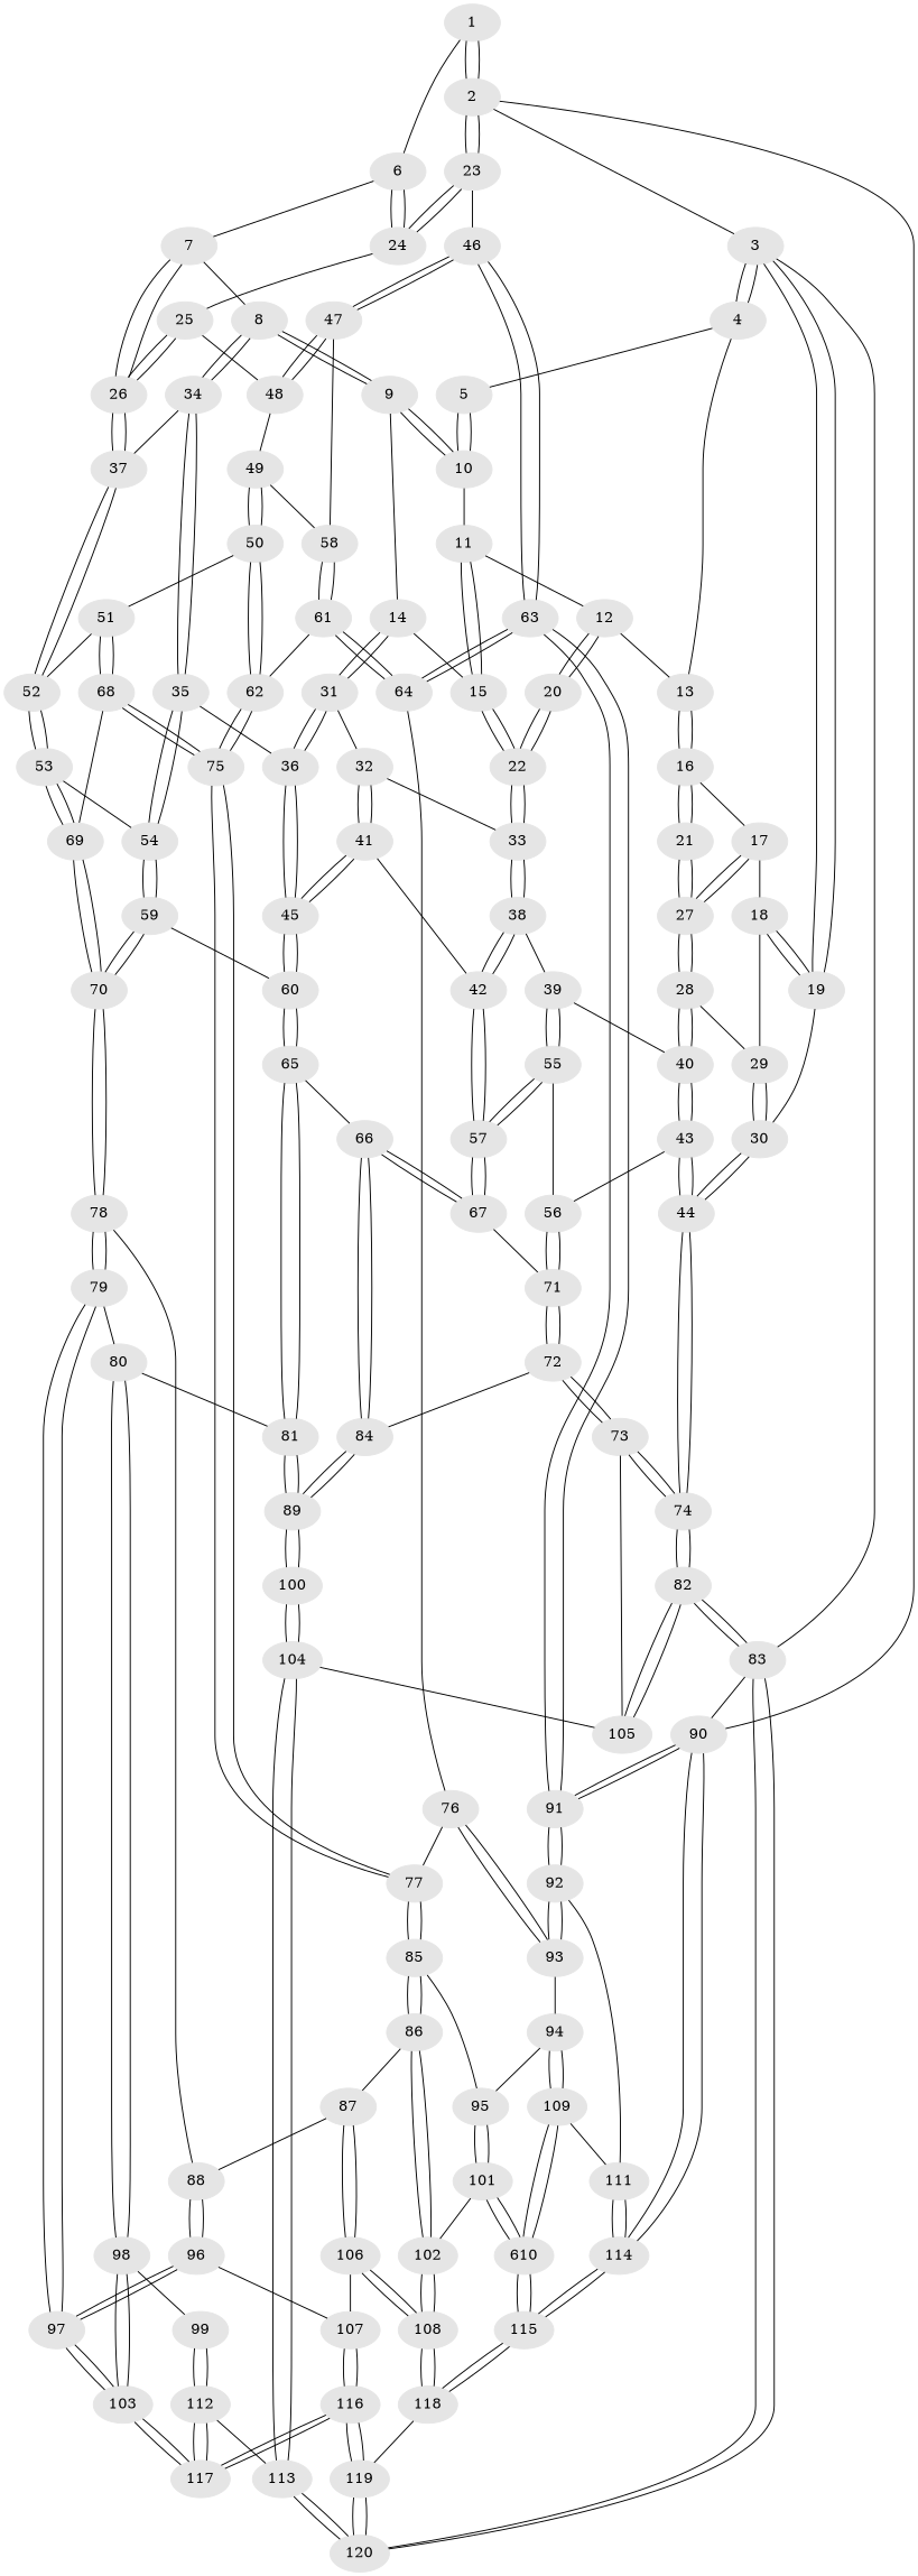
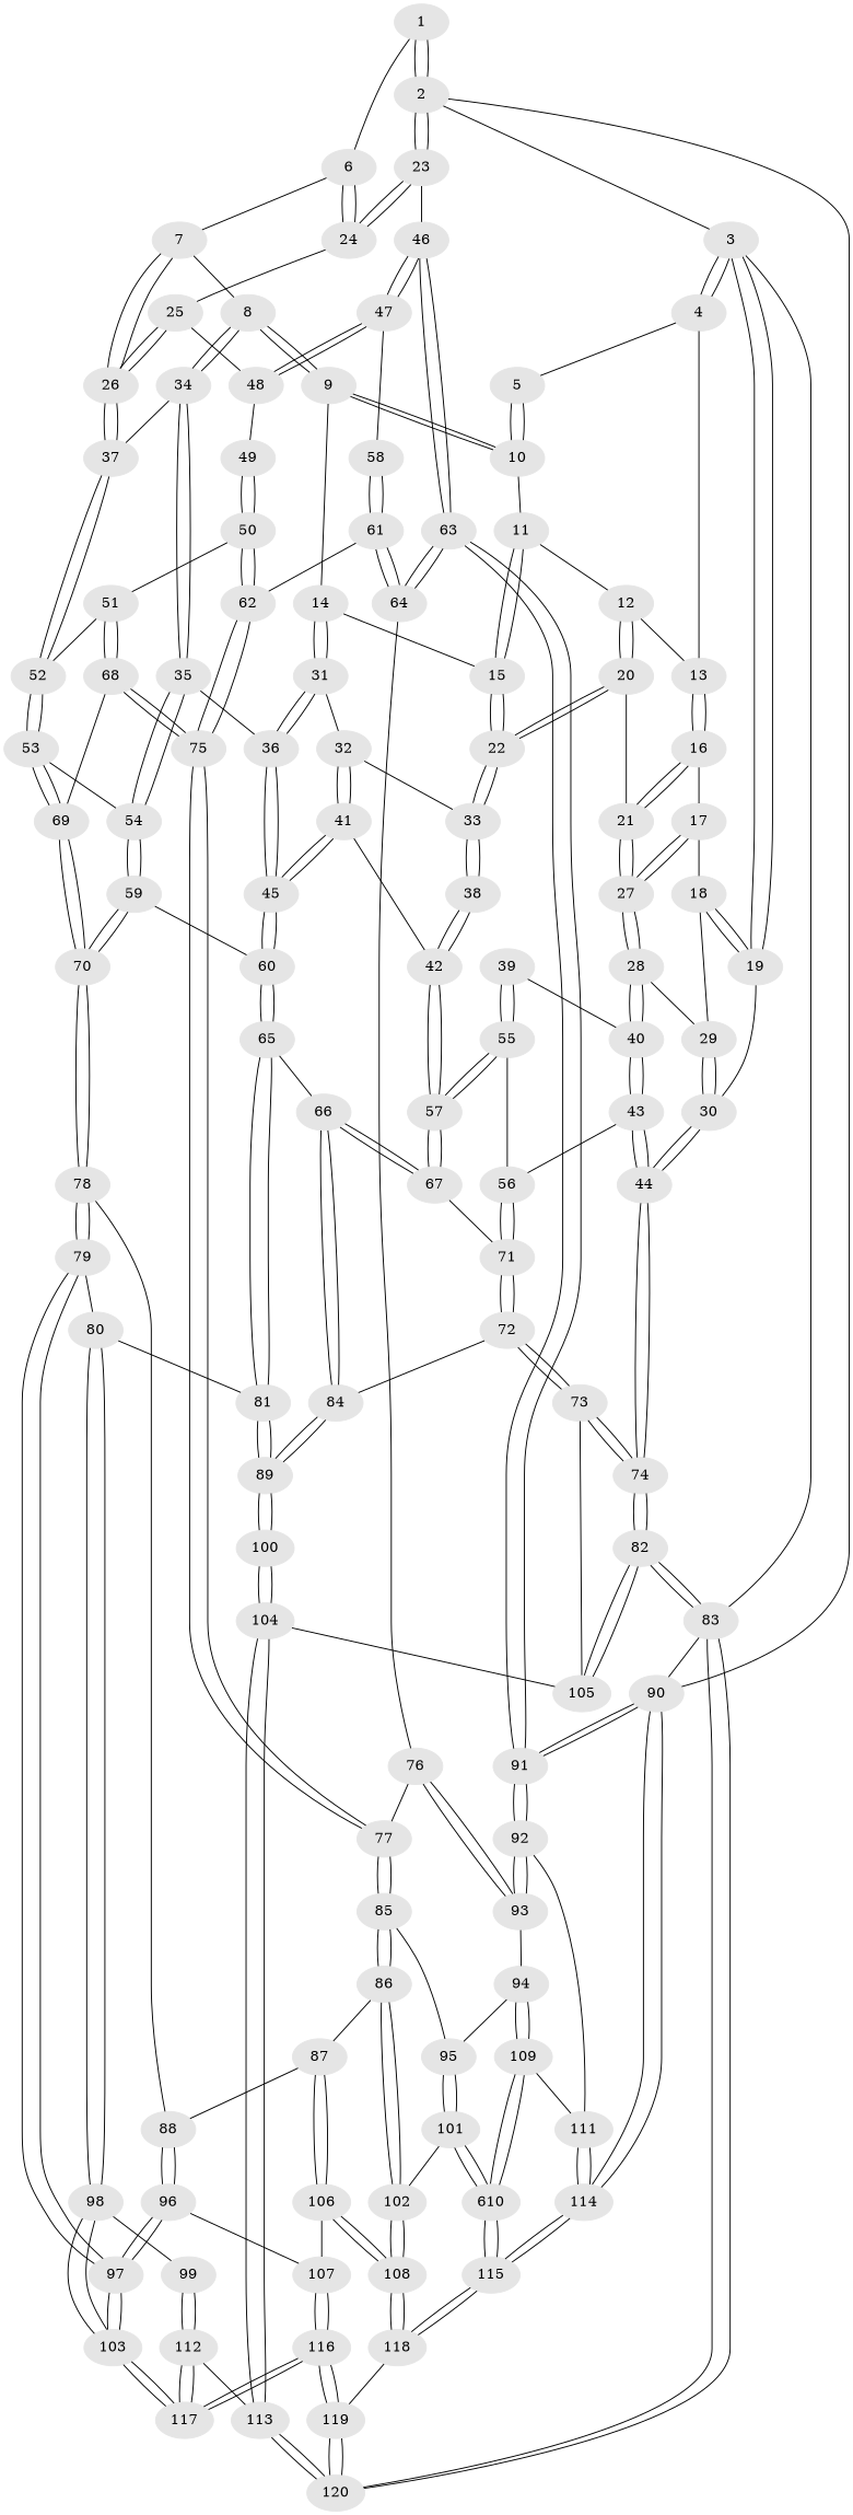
  graph {
    node [color=gray90 style=filled]
    1
    2
    6
    3
    23
    90
    7
    24
    4
    19
    83
    46
    91
    114
    5
    13
    30
    120
    10
    16
    11
    8
    26
    25
    9
    34
    37
    14
    35
    15
    31
    12
    20
    22
    21
    17
    32
    36
    33
    18
    27
    29
    28
    44
    38
    47
    63
    48
    49
    52
    40
    43
    74
    41
    45
    42
    39
    54
    59
    60
    53
    55
    57
    56
    67
    71
    82
    65
    58
    64
    61
    50
    51
    62
    68
    75
    69
    70
    72
    78
    66
    81
    76
    77
    92
    93
    84
    89
    79
    88
    73
    105
    85
    94
    86
    95
    80
    97
    96
    98
    103
    99
    100
    87
    102
    101
    106
    108
    107
    104
    115
    111
    109
    n114 [label=610]
    116
    117
    112
    113
    118
    119
    1 -- 2
    1 -- 2
    1 -- 6
    2 -- 3
    2 -- 23
    2 -- 23
    2 -- 90
    6 -- 7
    6 -- 24
    6 -- 24
    3 -- 4
    3 -- 4
    3 -- 19
    3 -- 19
    3 -- 83
    23 -- 24
    23 -- 24
    23 -- 46
    90 -- 91
    90 -- 91
    90 -- 114
    90 -- 114
    7 -- 8
    7 -- 26
    7 -- 26
    24 -- 25
    4 -- 5
    4 -- 13
    19 -- 30
    83 -- 90
    83 -- 120
    83 -- 120
    46 -- 47
    46 -- 47
    46 -- 63
    46 -- 63
    91 -- 92
    91 -- 92
    114 -- 115
    114 -- 115
    5 -- 10
    5 -- 10
    13 -- 16
    13 -- 16
    30 -- 44
    30 -- 44
    10 -- 11
    16 -- 21
    16 -- 21
    16 -- 17
    11 -- 15
    11 -- 15
    11 -- 12
    8 -- 9
    8 -- 9
    8 -- 34
    8 -- 34
    26 -- 37
    26 -- 37
    25 -- 26
    25 -- 26
    25 -- 48
    9 -- 10
    9 -- 10
    9 -- 14
    34 -- 37
    34 -- 35
    34 -- 35
    37 -- 52
    37 -- 52
    14 -- 15
    14 -- 31
    14 -- 31
    35 -- 36
    35 -- 54
    35 -- 54
    15 -- 22
    15 -- 22
    31 -- 32
    31 -- 36
    31 -- 36
    12 -- 13
    12 -- 20
    12 -- 20
    20 -- 22
    20 -- 22
+   20 -- 21
    22 -- 33
    22 -- 33
    21 -- 27
    21 -- 27
    17 -- 18
    17 -- 27
    17 -- 27
    32 -- 33
    32 -- 41
    32 -- 41
    36 -- 45
    36 -- 45
    33 -- 38
    33 -- 38
    18 -- 19
    18 -- 19
    18 -- 29
    27 -- 28
    27 -- 28
    29 -- 30
    29 -- 30
    28 -- 29
    28 -- 40
    28 -- 40
    44 -- 74
    44 -- 74
    38 -- 42
    38 -- 42
-   38 -- 39
    47 -- 48
    47 -- 48
    47 -- 58
    63 -- 91
    63 -- 91
    63 -- 64
    63 -- 64
    48 -- 49
-   49 -- 58
    49 -- 50
    49 -- 50
    52 -- 53
    52 -- 53
    40 -- 43
    40 -- 43
    43 -- 44
    43 -- 44
    43 -- 56
    74 -- 82
    74 -- 82
    41 -- 45
    41 -- 45
    41 -- 42
    45 -- 60
    45 -- 60
    42 -- 57
    42 -- 57
    39 -- 40
    39 -- 55
    39 -- 55
    54 -- 59
    54 -- 59
    59 -- 60
    59 -- 70
    59 -- 70
    60 -- 65
    60 -- 65
    53 -- 54
    53 -- 69
    53 -- 69
    55 -- 57
    55 -- 57
    55 -- 56
    57 -- 67
    57 -- 67
    56 -- 71
    56 -- 71
    67 -- 71
    71 -- 72
    71 -- 72
    82 -- 83
    82 -- 83
    82 -- 105
    82 -- 105
    65 -- 66
    65 -- 81
    65 -- 81
    58 -- 61
    58 -- 61
    64 -- 76
    61 -- 64
    61 -- 64
    61 -- 62
    50 -- 51
    50 -- 62
    50 -- 62
    51 -- 52
    51 -- 68
    51 -- 68
    62 -- 75
    62 -- 75
    68 -- 75
    68 -- 75
    68 -- 69
    75 -- 77
    75 -- 77
    69 -- 70
    69 -- 70
    70 -- 78
    70 -- 78
    72 -- 84
    72 -- 73
    72 -- 73
    78 -- 79
    78 -- 79
    78 -- 88
    66 -- 67
    66 -- 67
    66 -- 84
    66 -- 84
    81 -- 89
    81 -- 89
    76 -- 77
    76 -- 93
    76 -- 93
    77 -- 85
    77 -- 85
    92 -- 93
    92 -- 93
    92 -- 111
    93 -- 94
    84 -- 89
    84 -- 89
    89 -- 100
    89 -- 100
    79 -- 80
    79 -- 97
    79 -- 97
    88 -- 96
    88 -- 96
    73 -- 74
    73 -- 74
    73 -- 105
    85 -- 86
    85 -- 86
    85 -- 95
    94 -- 95
    94 -- 109
    94 -- 109
    86 -- 87
    86 -- 102
    86 -- 102
    95 -- 101
    95 -- 101
    80 -- 81
    80 -- 98
    80 -- 98
    97 -- 103
    97 -- 103
    96 -- 97
    96 -- 97
    96 -- 107
    98 -- 103
    98 -- 103
    98 -- 99
    103 -- 117
    103 -- 117
    99 -- 112
    99 -- 112
    100 -- 104
    100 -- 104
    87 -- 88
    87 -- 106
    87 -- 106
    102 -- 108
    102 -- 108
    101 -- 102
    101 -- n114
    101 -- n114
    106 -- 108
    106 -- 108
    106 -- 107
    108 -- 118
    108 -- 118
    107 -- 116
    107 -- 116
    104 -- 105
    104 -- 113
    104 -- 113
    115 -- 118
    115 -- 118
    111 -- 114
    111 -- 114
    109 -- 111
    109 -- n114
    109 -- n114
    n114 -- 115
    n114 -- 115
    116 -- 117
    116 -- 117
    116 -- 119
    116 -- 119
    112 -- 117
    112 -- 117
    112 -- 113
    113 -- 120
    113 -- 120
    118 -- 119
    119 -- 120
    119 -- 120
  }
